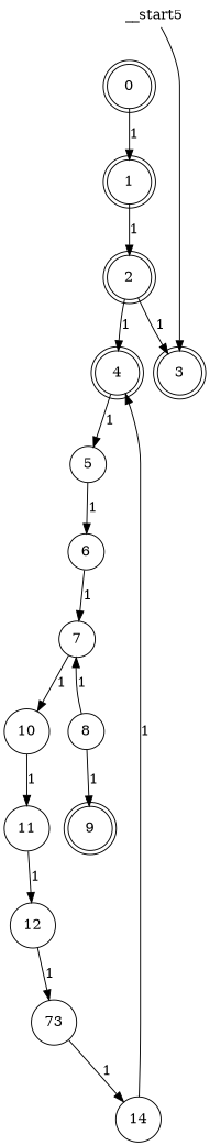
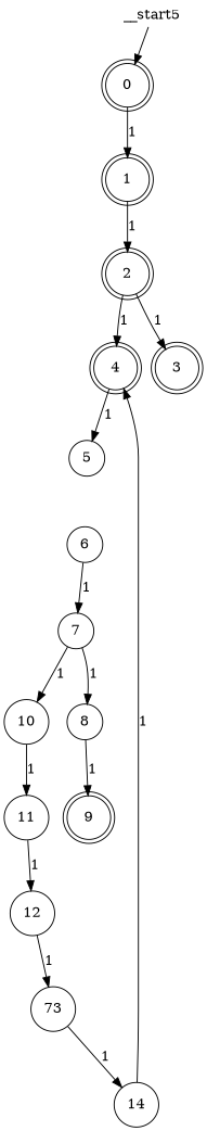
  digraph {
    node [shape=circle]
    n1 [label=0 shape=doublecircle]
    n2 [label=1 shape=doublecircle]
    n3 [label=2 shape=doublecircle]
    n4 [label=3 shape=doublecircle]
    n5 [label=4 shape=doublecircle]
    n6 [label=5]
    n7 [label=6]
    n8 [label=7]
    n9 [label=8]
    n10 [label=10]
    n11 [label=9 shape=doublecircle]
    n12 [label=11]
    n13 [label=12]
    n14 [label=73]
    n15 [label=14]
    n16 [height=0 label=__start5 shape=none width=0]
    n1 -> n2 [label=1]
    n2 -> n3 [label=1]
    n3 -> n4 [label=1]
    n3 -> n5 [label=1]
    n5 -> n6 [label=1]
-   n6 -> n7 [label=1]
    n7 -> n8 [label=1]
-   n9 -> n8 [label=1]
+   n8 -> n9 [label=1]
    n8 -> n10 [label=1]
    n9 -> n11 [label=1]
    n10 -> n12 [label=1]
    n12 -> n13 [label=1]
    n13 -> n14 [label=1]
    n14 -> n15 [label=1]
    n15 -> n5 [label=1]
-   n16 -> n4
+   n16 -> n1
  }
